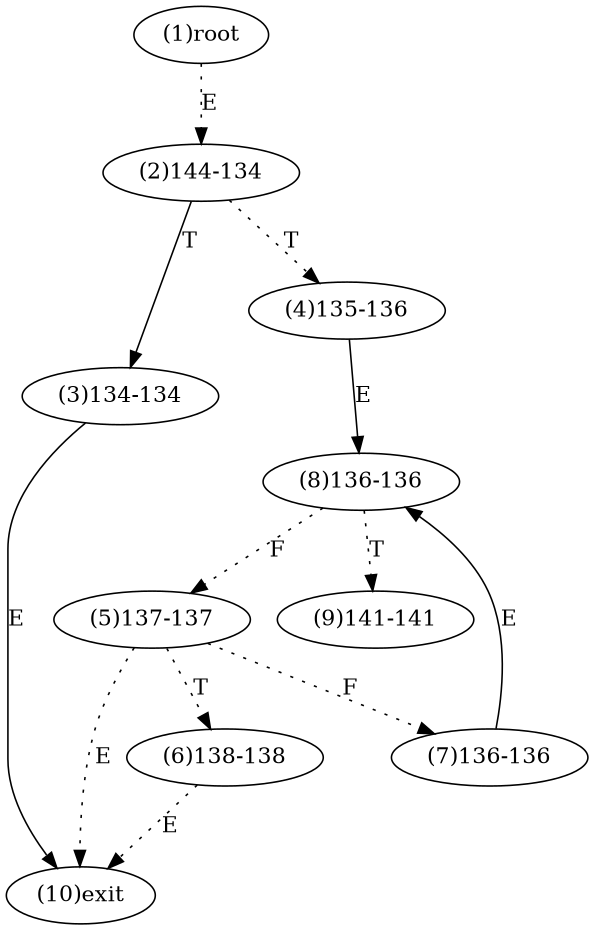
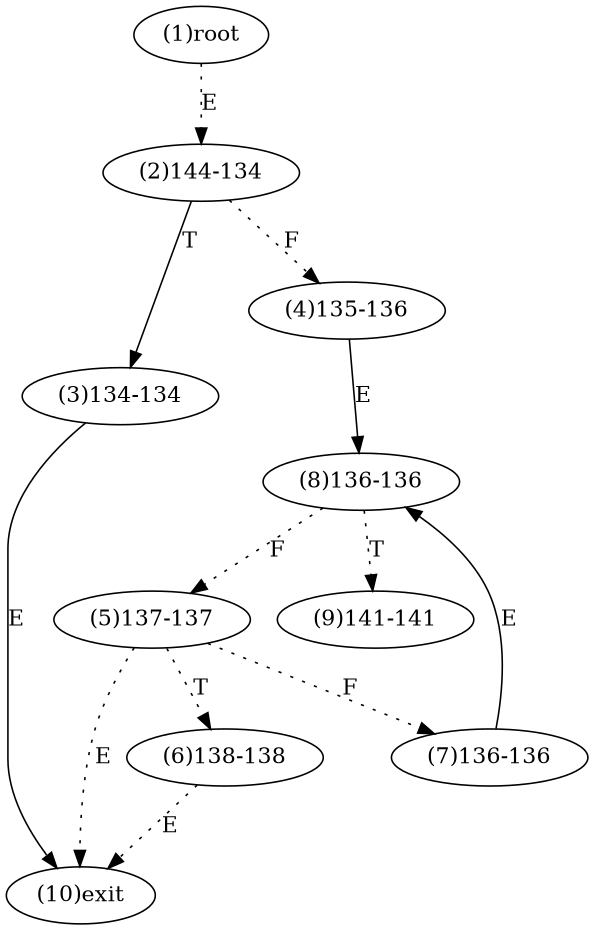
  digraph {
    edge [style=dotted]
    n1 [label="(1)root"]
    n2 [label="(2)144-134"]
    n3 [label="(3)134-134"]
    n4 [label="(4)135-136"]
    n5 [label="(10)exit"]
    n6 [label="(8)136-136"]
    n7 [label="(5)137-137"]
    n8 [label="(9)141-141"]
    n9 [label="(6)138-138"]
    n10 [label="(7)136-136"]
    n1 -> n2 [label=E]
    n2 -> n3 [label=T style=solid]
-   n2 -> n4 [label=T]
+   n2 -> n4 [label=F]
    n3 -> n5 [label=E style=solid]
    n4 -> n6 [label=E style=solid]
    n6 -> n7 [label=F]
    n6 -> n8 [label=T]
    n7 -> n5 [label=E]
    n7 -> n9 [label=T]
    n7 -> n10 [label=F]
    n9 -> n5 [label=E]
    n10 -> n6 [label=E style=solid]
  }
